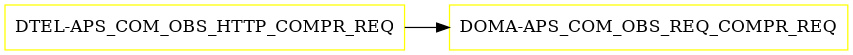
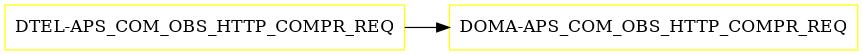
  digraph {
    rankdir=LR
    node [color=yellow shape=box]
    "DTEL-APS_COM_OBS_HTTP_COMPR_REQ"
-   "DOMA-APS_COM_OBS_HTTP_COMPR_REQ" [label="DOMA-APS_COM_OBS_REQ_COMPR_REQ"]
+   "DOMA-APS_COM_OBS_HTTP_COMPR_REQ"
    "DTEL-APS_COM_OBS_HTTP_COMPR_REQ" -> "DOMA-APS_COM_OBS_HTTP_COMPR_REQ"
  }
